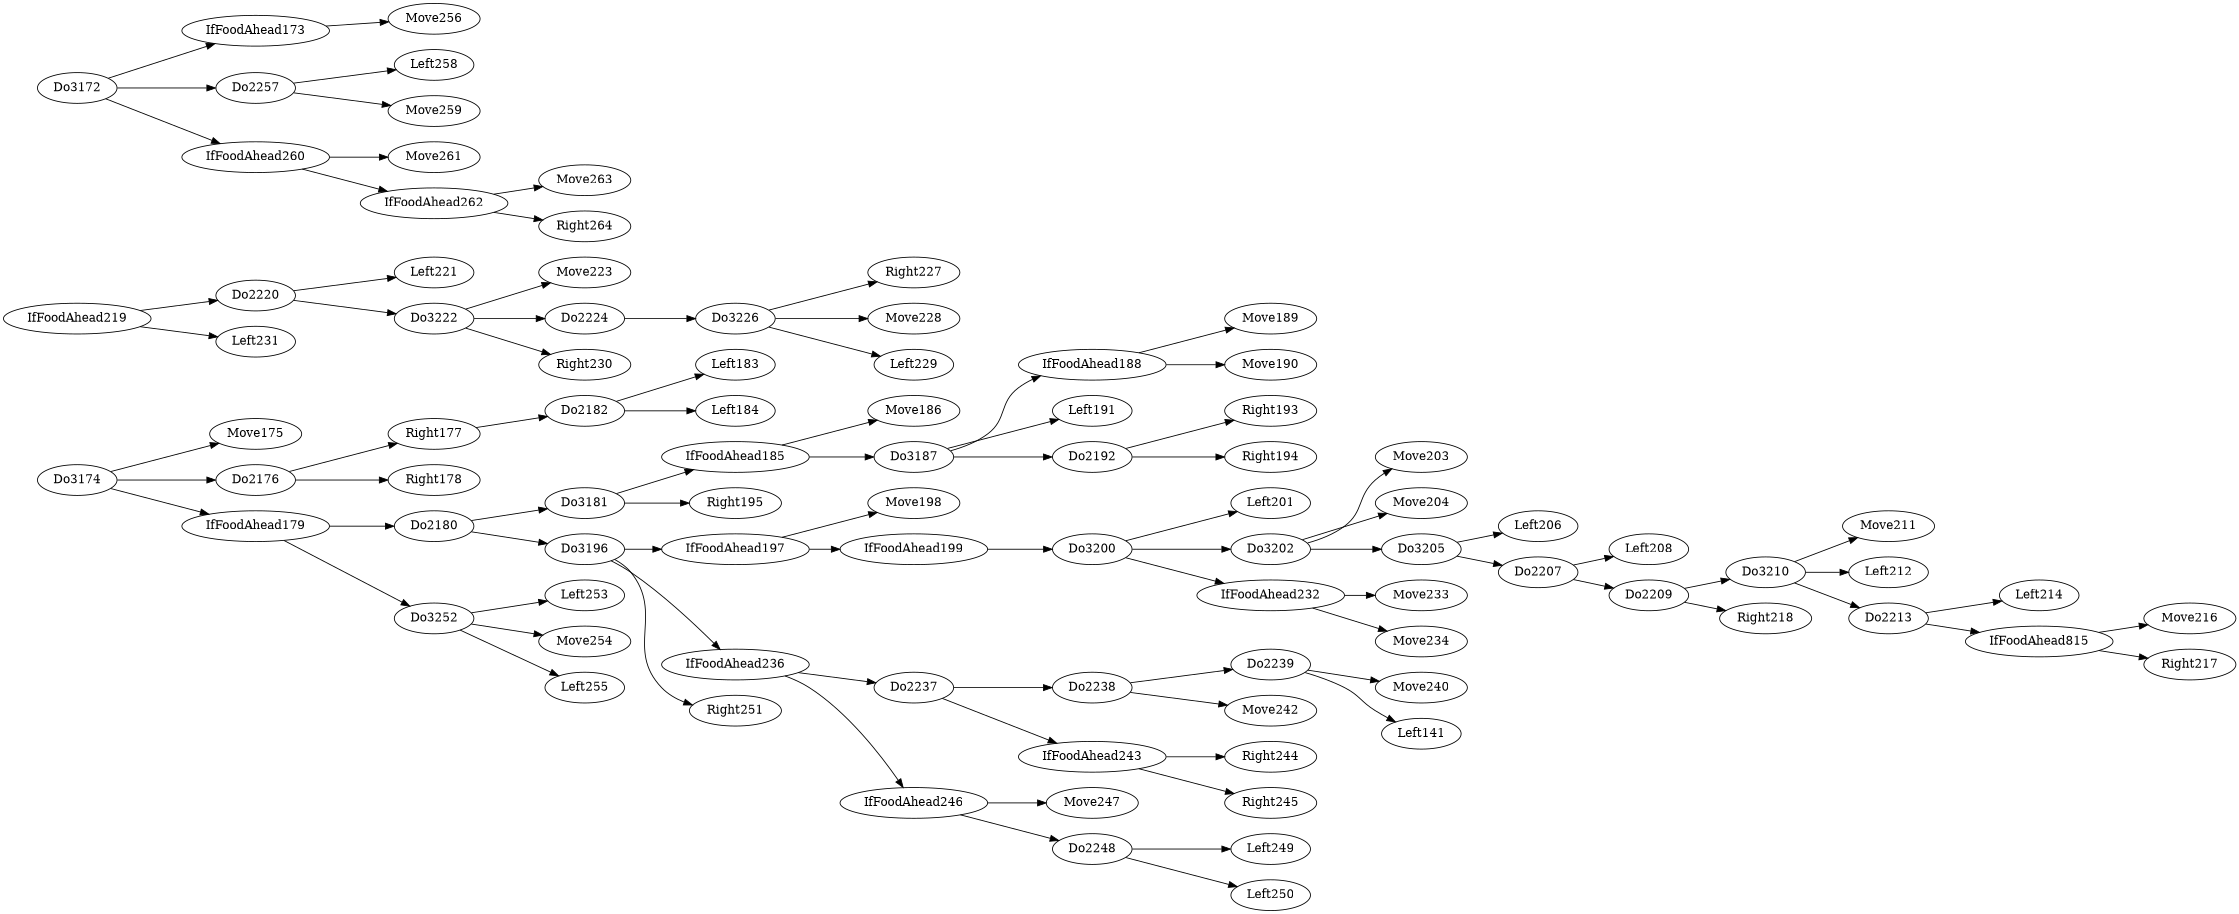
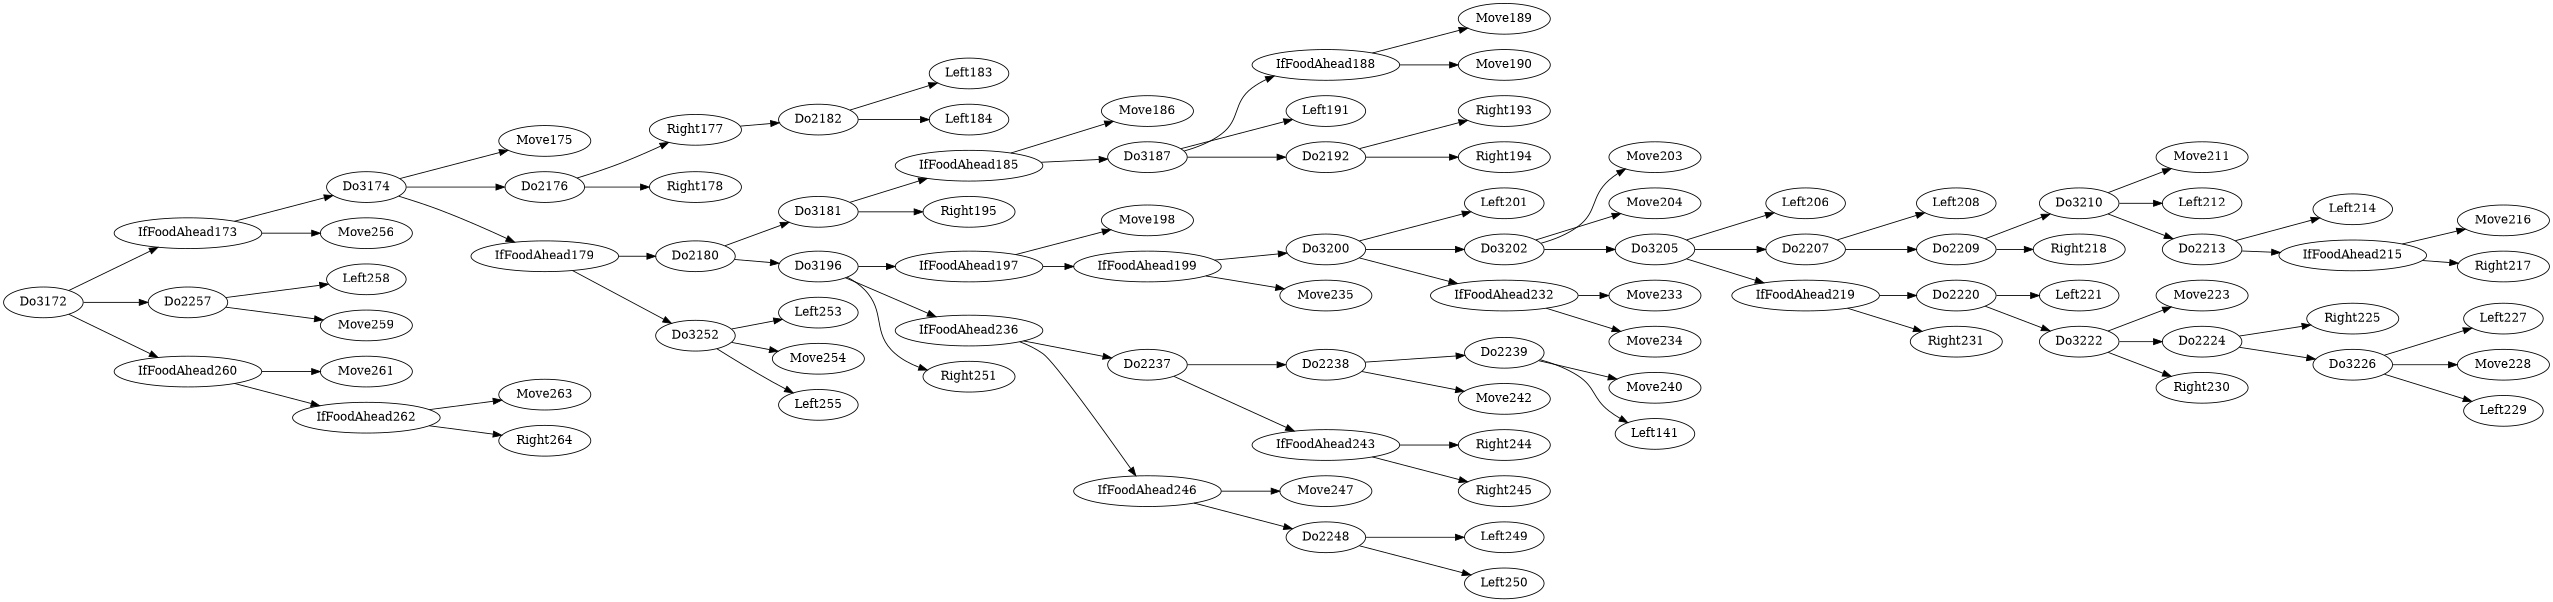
  digraph {
    rankdir=LR
    Do3174
    Move175
    Do2176
    IfFoodAhead179
    Right177
    Right178
    Do2180
    Do3252
    Do2182
    Left183
    Left184
    Do3181
    IfFoodAhead185
    Right195
    Move186
    Do3187
    IfFoodAhead188
    Left191
    Do2192
    Move189
    Move190
    Right193
    Right194
    Do3196
    IfFoodAhead197
    IfFoodAhead236
    Right251
    Move198
    IfFoodAhead199
    Do3200
+   Move235
    Left201
    Do3202
    IfFoodAhead232
    Move203
    Move204
    Do3205
    Move233
    Move234
    Left206
    Do2207
    IfFoodAhead219
    Left208
    Do2209
    Do2220
-   Left231
+   Left231 [label=Right231]
    Do3210
    Right218
    Move211
    Left212
    Do2213
    Left214
-   IfFoodAhead215 [label=IfFoodAhead815]
+   IfFoodAhead215
    Move216
    Right217
    Left221
    Do3222
    Move223
    Do2224
    Right230
+   Right225
    Do3226
-   Left227 [label=Right227]
+   Left227
    Move228
    Left229
    Do2237
    IfFoodAhead246
    Do2239
    Move240
    n70 [label=Left141]
    Do2238
    Move242
    IfFoodAhead243
    Right244
    Right245
    Move247
    Do2248
    Left249
    Left250
    Left253
    Move254
    Left255
    IfFoodAhead173
    Move256
    Do3172
    Do2257
    IfFoodAhead260
    Left258
    Move259
    Move261
    IfFoodAhead262
    Move263
    Right264
    Do3174 -> Move175
    Do3174 -> Do2176
    Do3174 -> IfFoodAhead179
    Do2176 -> Right177
    Do2176 -> Right178
    IfFoodAhead179 -> Do2180
    IfFoodAhead179 -> Do3252
    Right177 -> Do2182
    Do2180 -> Do3181
    Do2180 -> Do3196
    Do3252 -> Left253
    Do3252 -> Move254
    Do3252 -> Left255
    Do2182 -> Left183
    Do2182 -> Left184
    Do3181 -> IfFoodAhead185
    Do3181 -> Right195
    IfFoodAhead185 -> Move186
    IfFoodAhead185 -> Do3187
    Do3187 -> IfFoodAhead188
    Do3187 -> Left191
    Do3187 -> Do2192
    IfFoodAhead188 -> Move189
    IfFoodAhead188 -> Move190
    Do2192 -> Right193
    Do2192 -> Right194
    Do3196 -> IfFoodAhead197
    Do3196 -> IfFoodAhead236
    Do3196 -> Right251
    IfFoodAhead197 -> Move198
    IfFoodAhead197 -> IfFoodAhead199
    IfFoodAhead236 -> Do2237
    IfFoodAhead236 -> IfFoodAhead246
    IfFoodAhead199 -> Do3200
+   IfFoodAhead199 -> Move235
    Do3200 -> Left201
    Do3200 -> Do3202
    Do3200 -> IfFoodAhead232
    Do3202 -> Move203
    Do3202 -> Move204
    Do3202 -> Do3205
    IfFoodAhead232 -> Move233
    IfFoodAhead232 -> Move234
    Do3205 -> Left206
    Do3205 -> Do2207
+   Do3205 -> IfFoodAhead219
    Do2207 -> Left208
    Do2207 -> Do2209
    IfFoodAhead219 -> Do2220
    IfFoodAhead219 -> Left231
    Do2209 -> Do3210
    Do2209 -> Right218
    Do2220 -> Left221
    Do2220 -> Do3222
    Do3210 -> Move211
    Do3210 -> Left212
    Do3210 -> Do2213
    Do2213 -> Left214
    Do2213 -> IfFoodAhead215
    IfFoodAhead215 -> Move216
    IfFoodAhead215 -> Right217
    Do3222 -> Move223
    Do3222 -> Do2224
    Do3222 -> Right230
+   Do2224 -> Right225
    Do2224 -> Do3226
    Do3226 -> Left227
    Do3226 -> Move228
    Do3226 -> Left229
    Do2237 -> Do2238
    Do2237 -> IfFoodAhead243
    IfFoodAhead246 -> Move247
    IfFoodAhead246 -> Do2248
    Do2239 -> Move240
    Do2239 -> n70
    Do2238 -> Do2239
    Do2238 -> Move242
    IfFoodAhead243 -> Right244
    IfFoodAhead243 -> Right245
    Do2248 -> Left249
    Do2248 -> Left250
+   IfFoodAhead173 -> Do3174
    IfFoodAhead173 -> Move256
    Do3172 -> IfFoodAhead173
    Do3172 -> Do2257
    Do3172 -> IfFoodAhead260
    Do2257 -> Left258
    Do2257 -> Move259
    IfFoodAhead260 -> Move261
    IfFoodAhead260 -> IfFoodAhead262
    IfFoodAhead262 -> Move263
    IfFoodAhead262 -> Right264
  }
